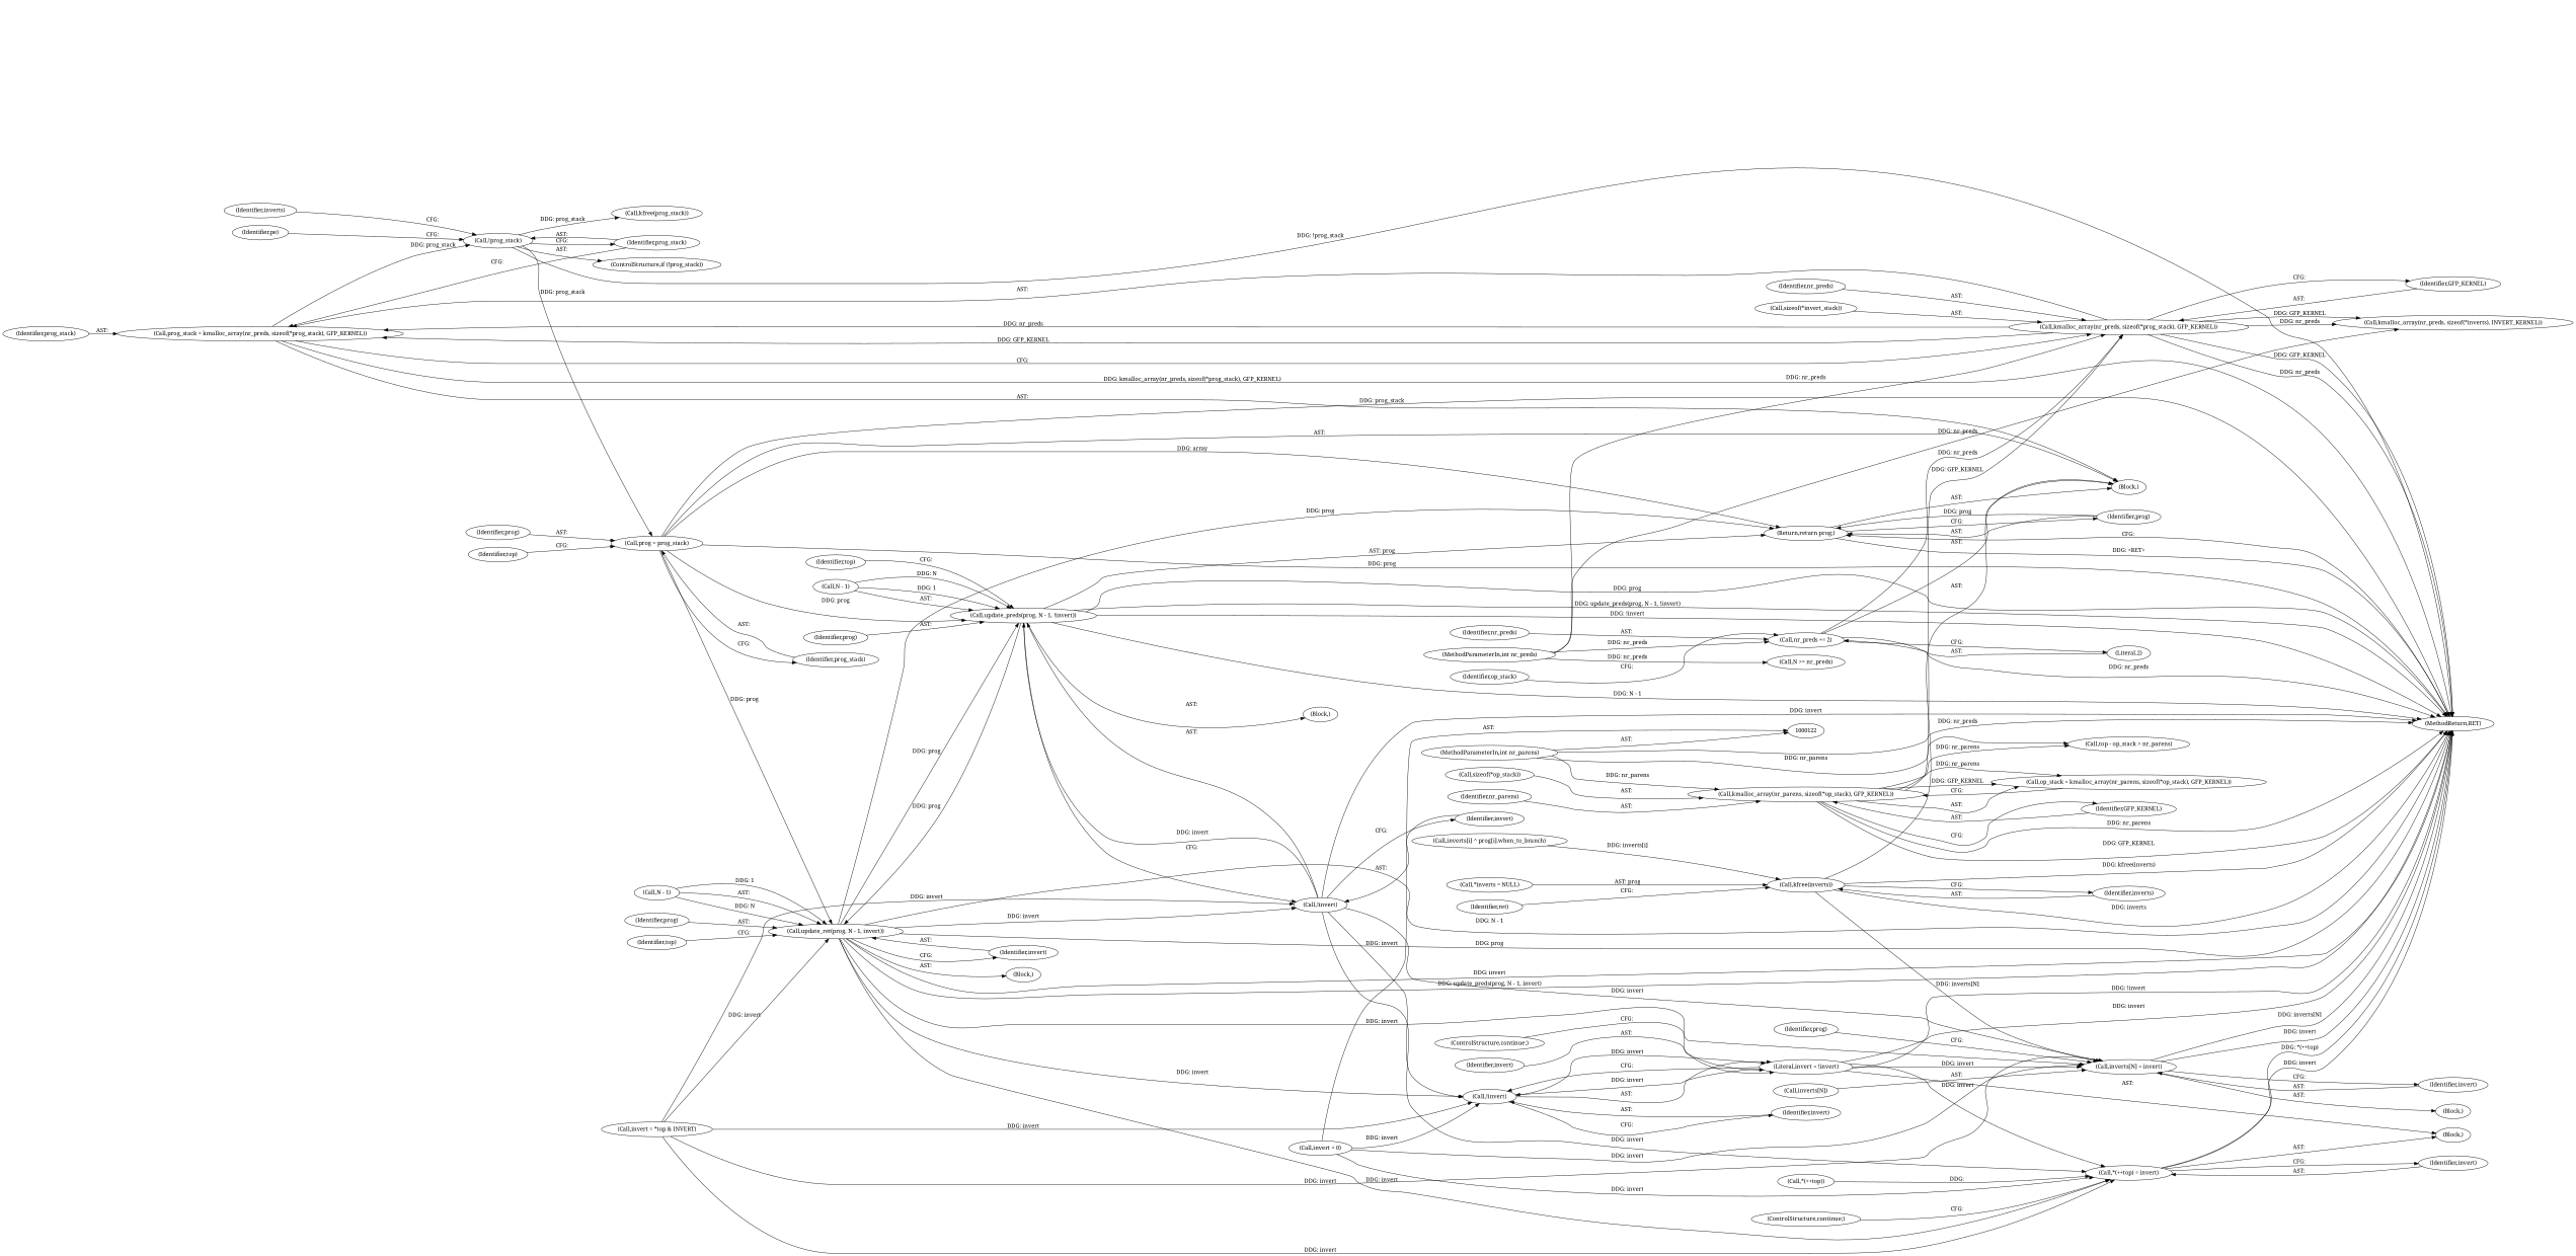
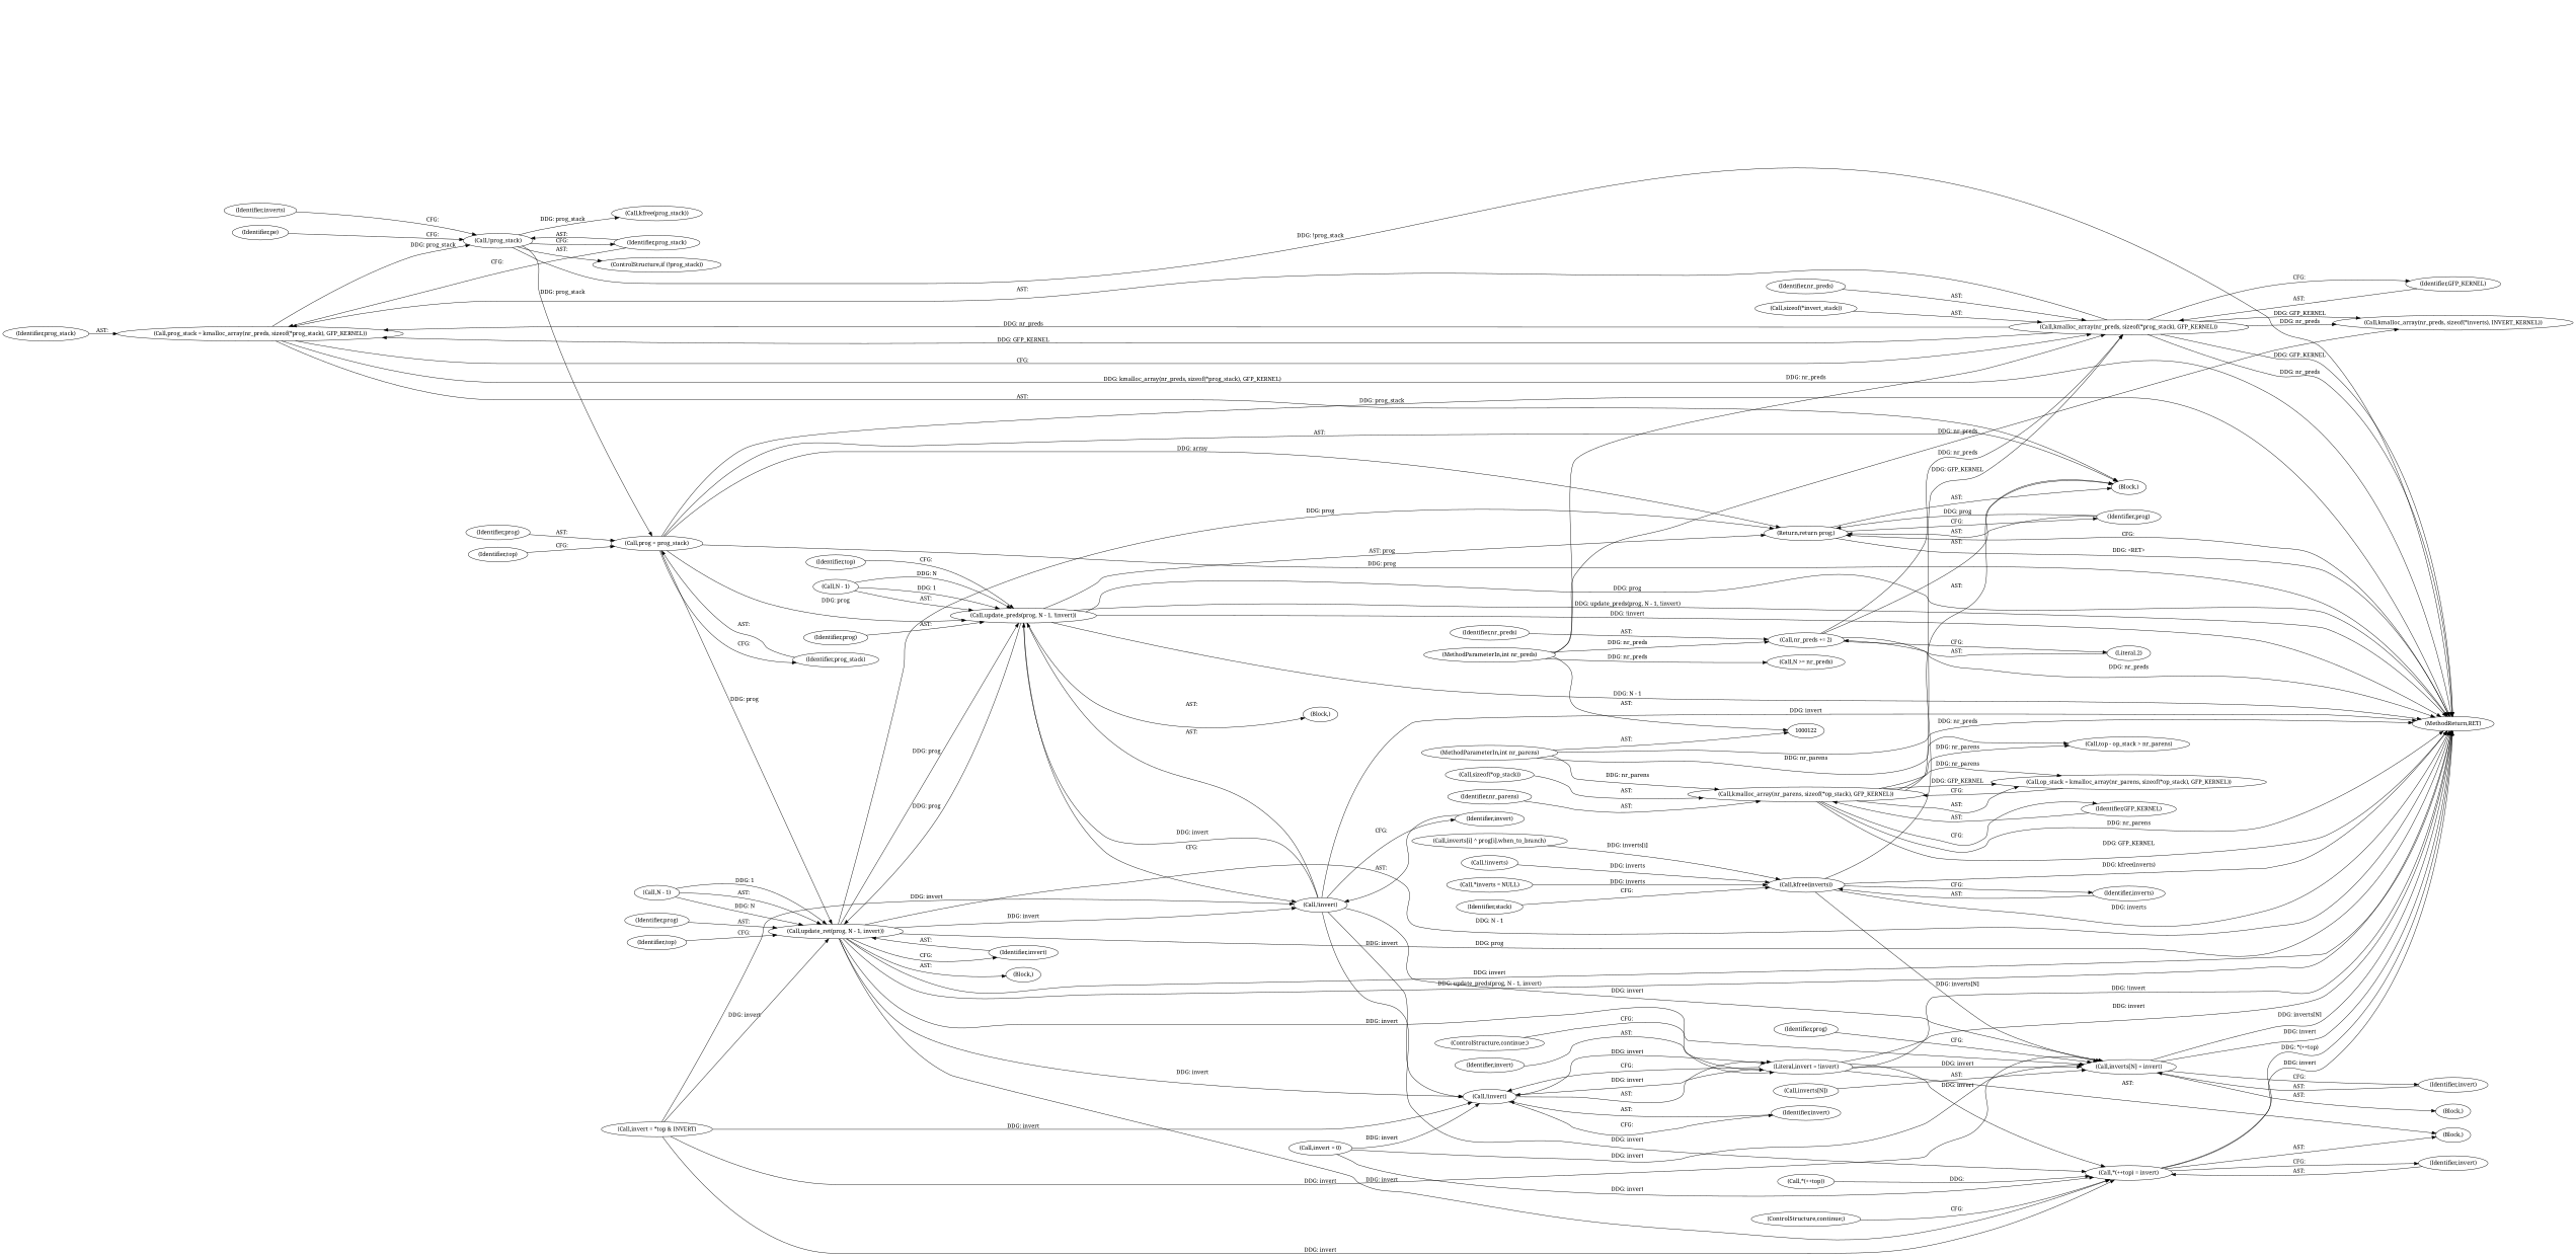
  digraph {
    fontname="Noto Serif"
    rankdir=LR
    node [fontname="Noto Serif"]
    edge [fontname="Noto Serif"]
    n1 [label="(Call,prog = prog_stack)"]
    n2 [label="(Call,update_ret(prog, N - 1, invert))"]
    n3 [label="(Call,update_preds(prog, N - 1, !invert))"]
    n4 [label="(Return,return prog;)"]
    n5 [label="(Block,)"]
    n6 [label="(Identifier,prog_stack)"]
    n7 [label="(MethodReturn,RET)"]
    n8 [label="(Call,*(++top) = invert)"]
    n9 [label="(Call,!invert)"]
    n10 [label="(Call,inverts[N] = invert)"]
    n11 [label="(Call,!invert)"]
    n12 [label="(Identifier,invert)"]
    n13 [label="(Block,)"]
    n14 [label="(Block,)"]
    n15 [label="(Identifier,prog)"]
    n16 [label="(Call,!prog_stack)"]
    n17 [label="(ControlStructure,if (!prog_stack))"]
    n18 [label="(Call,kfree(prog_stack))"]
    n19 [label="(Identifier,prog_stack)"]
    n20 [label="(Call,prog_stack = kmalloc_array(nr_preds, sizeof(*prog_stack), GFP_KERNEL))"]
    n21 [label="(Call,kmalloc_array(nr_preds, sizeof(*prog_stack), GFP_KERNEL))"]
    n22 [label="(Call,kmalloc_array(nr_preds, sizeof(*inverts), INVERT_KERNEL))"]
    n23 [label="(Identifier,GFP_KERNEL)"]
    n24 [label="(Call,nr_preds += 2)"]
    n25 [label="(Literal,2)"]
    n26 [label="(MethodParameterIn,int nr_preds)"]
    n27 [label="(Call,N >= nr_preds)"]
    1000122
    n29 [label="(Call,kmalloc_array(nr_parens, sizeof(*op_stack), GFP_KERNEL))"]
    n30 [label="(Call,op_stack = kmalloc_array(nr_parens, sizeof(*op_stack), GFP_KERNEL))"]
    n31 [label="(Call,top - op_stack > nr_parens)"]
    n32 [label="(Identifier,GFP_KERNEL)"]
    n33 [label="(MethodParameterIn,int nr_parens)"]
    n34 [label="(Identifier,invert)"]
    n35 [label="(Block,)"]
    n36 [label="(Literal,invert = !invert)"]
    n37 [label="(Identifier,invert)"]
    n38 [label="(Identifier,invert)"]
    n39 [label="(Block,)"]
    n40 [label="(Identifier,invert)"]
    n41 [label="(Call,kfree(inverts))"]
    n42 [label="(Identifier,inverts)"]
    n43 [label="(Call,invert = *top & INVERT)"]
    n44 [label="(Identifier,prog)"]
    n45 [label="(Call,inverts[i] ^ prog[i].when_to_branch)"]
    n46 [label="(Identifier,top)"]
    n47 [label="(Identifier,nr_parens)"]
    n48 [label="(Call,*(++top))"]
-   n49 [label="(Identifier,op_stack)"]
    n50 [label="(Identifier,prog_stack)"]
    n51 [label="(ControlStructure,continue;)"]
    n52 [label="(Call,sizeof(*op_stack))"]
    n53 [label="(Identifier,top)"]
    n54 [label="(Call,N - 1)"]
    n55 [label="(Call,inverts[N])"]
    n56 [label="(Identifier,prog)"]
+   n57 [label="(Call,!inverts)"]
    n58 [label="(Identifier,prog)"]
    n59 [label="(Identifier,nr_preds)"]
    n60 [label="(Identifier,nr_preds)"]
    n61 [label="(Identifier,invert)"]
    n62 [label="(Call,*inverts = NULL)"]
    n63 [label="(ControlStructure,continue;)"]
    n64 [label="(Identifier,pe)"]
    n65 [label="(Identifier,top)"]
    n66 [label="(Call,invert = 0)"]
    n67 [label="(Call,N - 1)"]
-   n68 [label="(Identifier,ret)"]
+   n68 [label="(Identifier,stack)"]
    n69 [label="(Identifier,inverts)"]
    n70 [label="(Call,sizeof(*invert_stack))"]
    n71 [label="(Identifier,prog)"]
    n1 -> n2 [label="DDG: prog"]
    n1 -> n3 [label="DDG: prog"]
    n1 -> n4 [label="DDG: array"]
    n1 -> n5 [label="AST: "]
    n1 -> n6 [label="CFG: "]
    n1 -> n7 [label="DDG: prog_stack"]
    n1 -> n7 [label="DDG: prog"]
    n2 -> n3 [label="DDG: prog"]
    n2 -> n4 [label="DDG: prog"]
    n2 -> n7 [label="DDG: N - 1"]
    n2 -> n7 [label="DDG: prog"]
    n2 -> n7 [label="DDG: invert"]
    n2 -> n7 [label="DDG: update_preds(prog, N - 1, invert)"]
    n2 -> n8 [label="DDG: invert"]
    n2 -> n9 [label="DDG: invert"]
    n2 -> n10 [label="DDG: invert"]
    n2 -> n11 [label="DDG: invert"]
    n2 -> n12 [label="CFG: "]
    n2 -> n13 [label="AST: "]
    n3 -> n2 [label="DDG: prog"]
    n3 -> n4 [label="AST: prog"]
    n3 -> n7 [label="DDG: prog"]
    n3 -> n7 [label="DDG: update_preds(prog, N - 1, !invert)"]
    n3 -> n7 [label="DDG: !invert"]
    n3 -> n7 [label="DDG: N - 1"]
    n3 -> n11 [label="CFG: "]
    n3 -> n14 [label="AST: "]
    n4 -> n5 [label="AST: "]
    n4 -> n7 [label="DDG: <RET>"]
    n4 -> n15 [label="CFG: "]
    n6 -> n1 [label="AST: "]
    n7 -> n4 [label="CFG: "]
    n8 -> n7 [label="DDG: *(++top)"]
    n8 -> n7 [label="DDG: invert"]
    n8 -> n34 [label="CFG: "]
    n8 -> n35 [label="AST: "]
    n9 -> n36 [label="AST: "]
    n9 -> n36 [label="DDG: invert"]
    n9 -> n37 [label="CFG: "]
    n10 -> n7 [label="DDG: inverts[N]"]
    n10 -> n7 [label="DDG: invert"]
    n10 -> n38 [label="CFG: "]
    n10 -> n39 [label="AST: "]
    n11 -> n3 [label="AST: "]
    n11 -> n3 [label="DDG: invert"]
    n11 -> n7 [label="DDG: invert"]
    n11 -> n8 [label="DDG: invert"]
    n11 -> n9 [label="DDG: invert"]
    n11 -> n10 [label="DDG: invert"]
    n11 -> n40 [label="CFG: "]
    n12 -> n2 [label="AST: "]
    n15 -> n4 [label="AST: "]
    n15 -> n4 [label="DDG: prog"]
    n16 -> n1 [label="DDG: prog_stack"]
    n16 -> n7 [label="DDG: !prog_stack"]
    n16 -> n17 [label="AST: "]
    n16 -> n18 [label="DDG: prog_stack"]
    n16 -> n19 [label="CFG: "]
    n19 -> n16 [label="AST: "]
    n19 -> n20 [label="CFG: "]
    n20 -> n5 [label="AST: "]
    n20 -> n7 [label="DDG: kmalloc_array(nr_preds, sizeof(*prog_stack), GFP_KERNEL)"]
    n20 -> n16 [label="DDG: prog_stack"]
    n20 -> n21 [label="CFG: "]
    n21 -> n7 [label="DDG: GFP_KERNEL"]
    n21 -> n7 [label="DDG: nr_preds"]
    n21 -> n20 [label="AST: "]
    n21 -> n20 [label="DDG: nr_preds"]
    n21 -> n20 [label="DDG: GFP_KERNEL"]
    n21 -> n22 [label="DDG: nr_preds"]
    n21 -> n22 [label="DDG: GFP_KERNEL"]
    n21 -> n23 [label="CFG: "]
    n23 -> n21 [label="AST: "]
    n24 -> n5 [label="AST: "]
    n24 -> n7 [label="DDG: nr_preds"]
    n24 -> n21 [label="DDG: nr_preds"]
    n24 -> n25 [label="CFG: "]
    n25 -> n24 [label="AST: "]
    n26 -> n21 [label="DDG: nr_preds"]
    n26 -> n22 [label="DDG: nr_preds"]
    n26 -> n24 [label="DDG: nr_preds"]
    n26 -> n27 [label="DDG: nr_preds"]
-   n66 -> 1000122 [label="AST: "]
+   n26 -> 1000122 [label="AST: "]
    n29 -> n7 [label="DDG: GFP_KERNEL"]
    n29 -> n7 [label="DDG: nr_parens"]
    n29 -> n21 [label="DDG: GFP_KERNEL"]
    n29 -> n30 [label="AST: "]
    n29 -> n30 [label="DDG: nr_parens"]
    n29 -> n30 [label="DDG: GFP_KERNEL"]
    n29 -> n31 [label="DDG: nr_parens"]
    n29 -> n32 [label="CFG: "]
    n30 -> n29 [label="CFG: "]
    n32 -> n29 [label="AST: "]
    n33 -> n7 [label="DDG: nr_preds"]
    n33 -> 1000122 [label="AST: "]
    n33 -> n29 [label="DDG: nr_parens"]
    n33 -> n31 [label="DDG: nr_parens"]
    n34 -> n8 [label="AST: "]
    n36 -> n7 [label="DDG: !invert"]
    n36 -> n7 [label="DDG: invert"]
    n36 -> n8 [label="DDG: invert"]
    n36 -> n9 [label="CFG: "]
    n36 -> n9 [label="DDG: invert"]
    n36 -> n10 [label="DDG: invert"]
    n36 -> n35 [label="AST: "]
    n37 -> n9 [label="AST: "]
    n38 -> n10 [label="AST: "]
    n40 -> n11 [label="AST: "]
    n41 -> n5 [label="AST: "]
    n41 -> n7 [label="DDG: inverts"]
    n41 -> n7 [label="DDG: kfree(inverts)"]
    n41 -> n10 [label="DDG: inverts[N]"]
    n41 -> n42 [label="CFG: "]
    n42 -> n41 [label="AST: "]
    n43 -> n2 [label="DDG: invert"]
    n43 -> n8 [label="DDG: invert"]
    n43 -> n9 [label="DDG: invert"]
    n43 -> n10 [label="DDG: invert"]
    n43 -> n11 [label="DDG: invert"]
    n44 -> n3 [label="AST: "]
    n45 -> n41 [label="DDG: inverts[i]"]
    n46 -> n3 [label="CFG: "]
    n47 -> n29 [label="AST: "]
    n48 -> n8 [label="DDG: "]
-   n49 -> n24 [label="CFG: "]
    n50 -> n20 [label="AST: "]
    n51 -> n36 [label="CFG: "]
    n52 -> n29 [label="AST: "]
    n53 -> n1 [label="CFG: "]
    n54 -> n2 [label="AST: "]
    n54 -> n2 [label="DDG: N"]
    n54 -> n2 [label="DDG: 1"]
    n55 -> n10 [label="AST: "]
    n56 -> n2 [label="AST: "]
+   n57 -> n41 [label="DDG: inverts"]
    n58 -> n10 [label="CFG: "]
    n59 -> n21 [label="AST: "]
    n60 -> n24 [label="AST: "]
    n61 -> n36 [label="AST: "]
-   n62 -> n41 [label="AST: prog"]
+   n62 -> n41 [label="DDG: inverts"]
    n63 -> n8 [label="CFG: "]
    n64 -> n16 [label="CFG: "]
    n65 -> n2 [label="CFG: "]
    n66 -> n8 [label="DDG: invert"]
    n66 -> n9 [label="DDG: invert"]
    n66 -> n10 [label="DDG: invert"]
    n67 -> n3 [label="AST: "]
    n67 -> n3 [label="DDG: N"]
    n67 -> n3 [label="DDG: 1"]
    n68 -> n41 [label="CFG: "]
    n69 -> n16 [label="CFG: "]
    n70 -> n21 [label="AST: "]
    n71 -> n1 [label="AST: "]
  }
